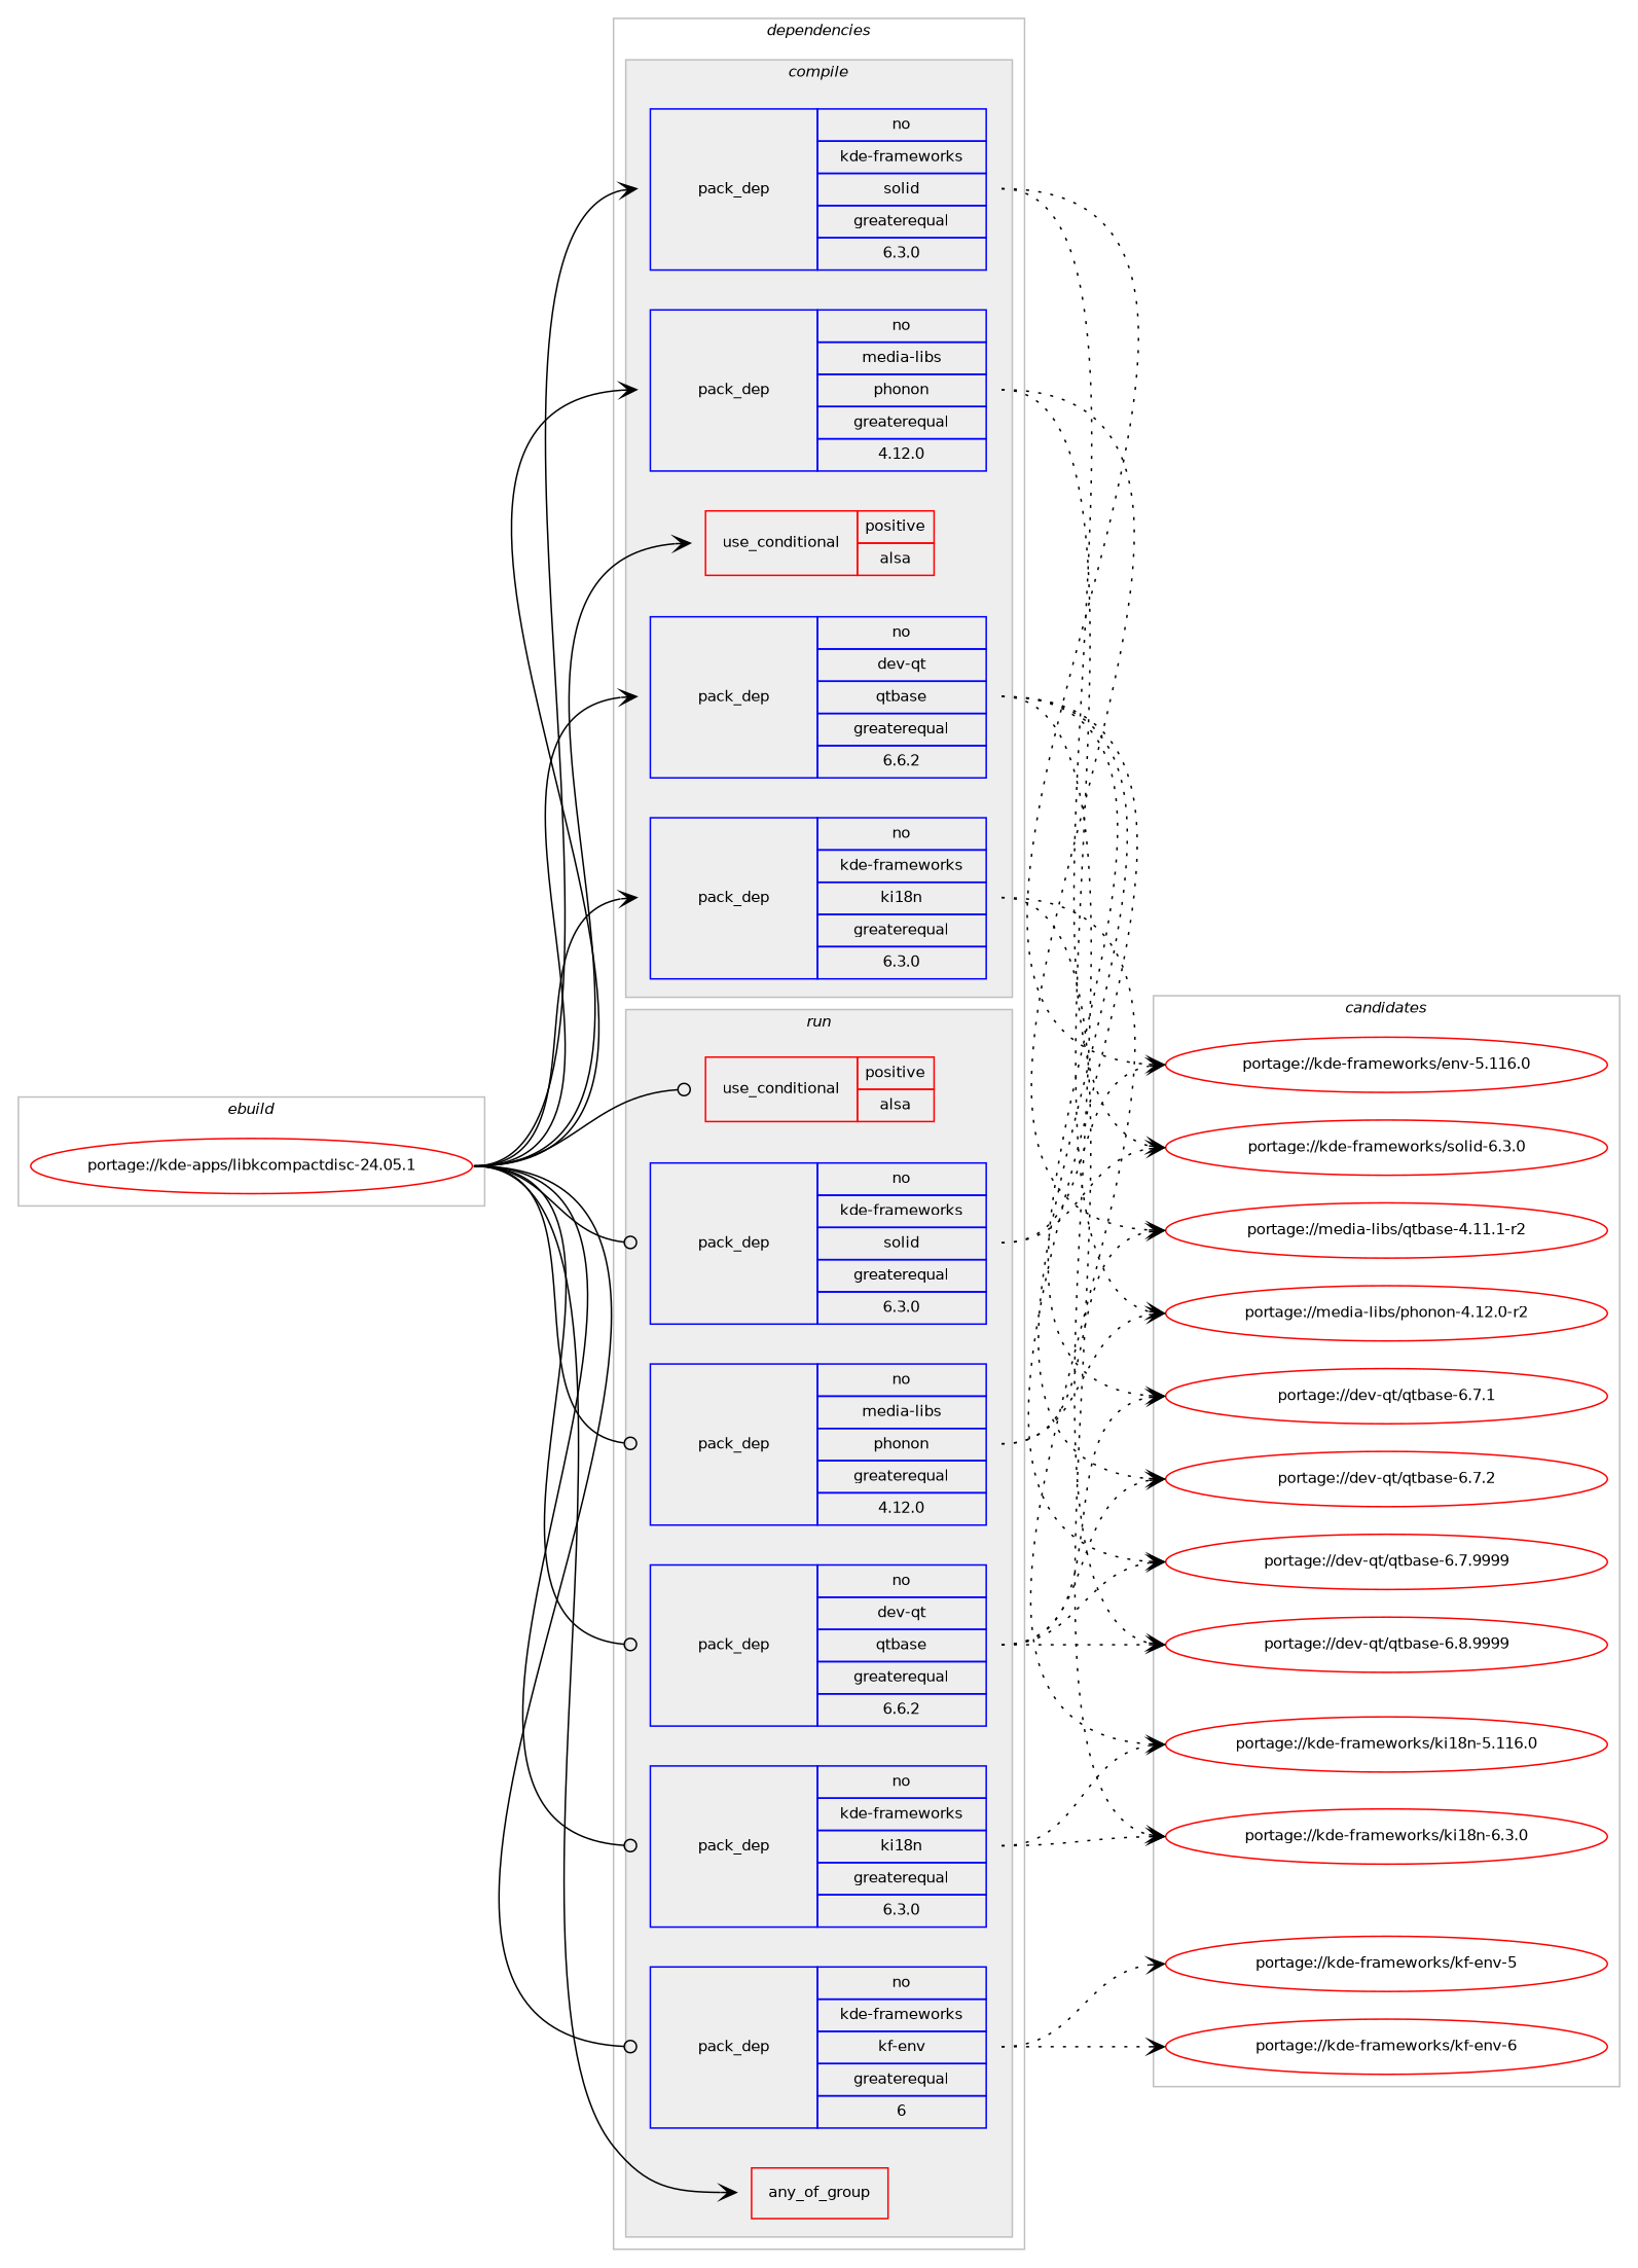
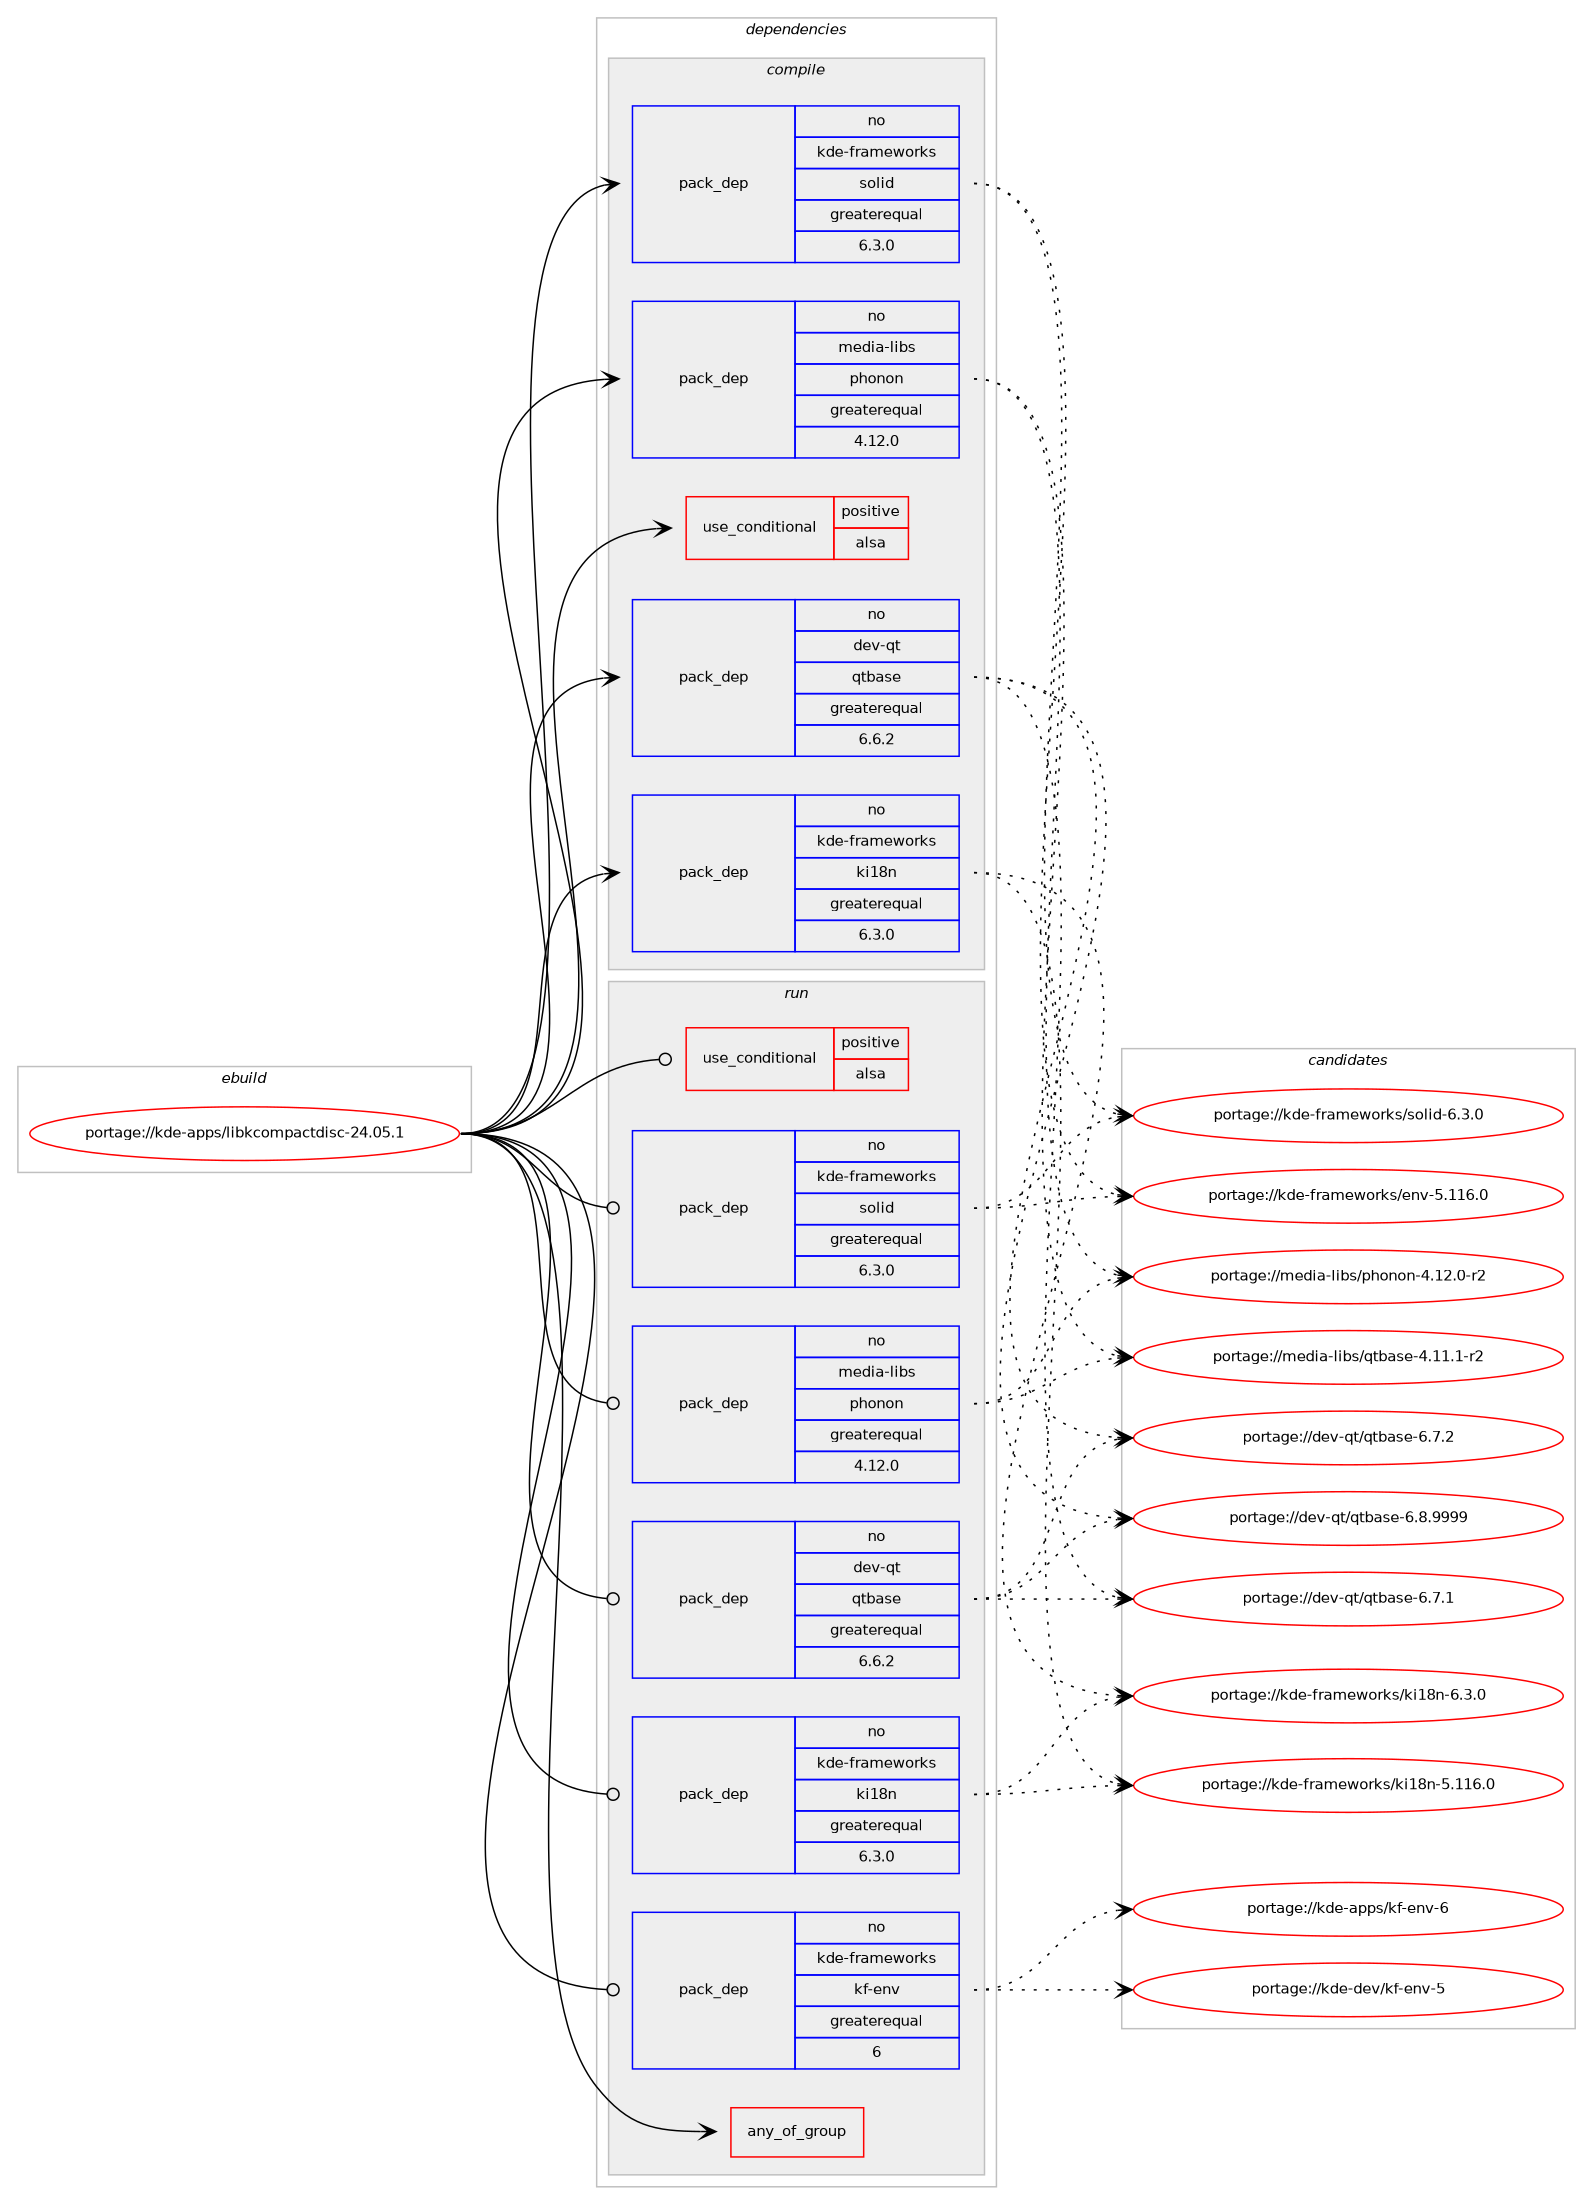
  digraph {
    compound=true
    concentrate=true
    fontname=Helvetica
    fontsize=10
    newrank=true
    rankdir=LR
    ranksep=1.5
    node [color=red fontname=Helvetica fontsize=10]
    edge [arrowhead=vee headport=w style=dotted tailport=e weight=100]
    n1 [label="portage://kde-apps/libkcompactdisc-24.05.1" width=4]
    n2 [label=<<TABLE BORDER="0" CELLBORDER="1" CELLSPACING="0" CELLPADDING="4"><TR><TD ROWSPAN="3" CELLPADDING="10">use_conditional</TD></TR><TR><TD>positive</TD></TR><TR><TD>alsa</TD></TR></TABLE>> shape=none]
    n3 [color=blue label=<<TABLE BORDER="0" CELLBORDER="1" CELLSPACING="0" CELLPADDING="4" WIDTH="220"><TR><TD ROWSPAN="6" CELLPADDING="30">pack_dep</TD></TR><TR><TD WIDTH="110">no</TD></TR><TR><TD>dev-qt</TD></TR><TR><TD>qtbase</TD></TR><TR><TD>greaterequal</TD></TR><TR><TD>6.6.2</TD></TR></TABLE>> shape=none]
    n4 [color=blue label=<<TABLE BORDER="0" CELLBORDER="1" CELLSPACING="0" CELLPADDING="4" WIDTH="220"><TR><TD ROWSPAN="6" CELLPADDING="30">pack_dep</TD></TR><TR><TD WIDTH="110">no</TD></TR><TR><TD>kde-frameworks</TD></TR><TR><TD>ki18n</TD></TR><TR><TD>greaterequal</TD></TR><TR><TD>6.3.0</TD></TR></TABLE>> shape=none]
    n5 [color=blue label=<<TABLE BORDER="0" CELLBORDER="1" CELLSPACING="0" CELLPADDING="4" WIDTH="220"><TR><TD ROWSPAN="6" CELLPADDING="30">pack_dep</TD></TR><TR><TD WIDTH="110">no</TD></TR><TR><TD>kde-frameworks</TD></TR><TR><TD>solid</TD></TR><TR><TD>greaterequal</TD></TR><TR><TD>6.3.0</TD></TR></TABLE>> shape=none]
    n6 [color=blue label=<<TABLE BORDER="0" CELLBORDER="1" CELLSPACING="0" CELLPADDING="4" WIDTH="220"><TR><TD ROWSPAN="6" CELLPADDING="30">pack_dep</TD></TR><TR><TD WIDTH="110">no</TD></TR><TR><TD>media-libs</TD></TR><TR><TD>phonon</TD></TR><TR><TD>greaterequal</TD></TR><TR><TD>4.12.0</TD></TR></TABLE>> shape=none]
    n7 [color=blue label=<<TABLE BORDER="0" CELLBORDER="1" CELLSPACING="0" CELLPADDING="4" WIDTH="220"><TR><TD ROWSPAN="6" CELLPADDING="30">pack_dep</TD></TR><TR><TD WIDTH="110">no</TD></TR><TR><TD>media-libs</TD></TR><TR><TD>phonon</TD></TR><TR><TD>greaterequal</TD></TR><TR><TD>4.12.0</TD></TR></TABLE>> shape=none]
    n8 [label=<<TABLE BORDER="0" CELLBORDER="1" CELLSPACING="0" CELLPADDING="4"><TR><TD CELLPADDING="10">any_of_group</TD></TR></TABLE>> shape=none]
    n9 [label=<<TABLE BORDER="0" CELLBORDER="1" CELLSPACING="0" CELLPADDING="4"><TR><TD ROWSPAN="3" CELLPADDING="10">use_conditional</TD></TR><TR><TD>positive</TD></TR><TR><TD>alsa</TD></TR></TABLE>> shape=none]
    n10 [color=blue label=<<TABLE BORDER="0" CELLBORDER="1" CELLSPACING="0" CELLPADDING="4" WIDTH="220"><TR><TD ROWSPAN="6" CELLPADDING="30">pack_dep</TD></TR><TR><TD WIDTH="110">no</TD></TR><TR><TD>dev-qt</TD></TR><TR><TD>qtbase</TD></TR><TR><TD>greaterequal</TD></TR><TR><TD>6.6.2</TD></TR></TABLE>> shape=none]
    n11 [color=blue label=<<TABLE BORDER="0" CELLBORDER="1" CELLSPACING="0" CELLPADDING="4" WIDTH="220"><TR><TD ROWSPAN="6" CELLPADDING="30">pack_dep</TD></TR><TR><TD WIDTH="110">no</TD></TR><TR><TD>kde-frameworks</TD></TR><TR><TD>kf-env</TD></TR><TR><TD>greaterequal</TD></TR><TR><TD>6</TD></TR></TABLE>> shape=none]
    n12 [color=blue label=<<TABLE BORDER="0" CELLBORDER="1" CELLSPACING="0" CELLPADDING="4" WIDTH="220"><TR><TD ROWSPAN="6" CELLPADDING="30">pack_dep</TD></TR><TR><TD WIDTH="110">no</TD></TR><TR><TD>kde-frameworks</TD></TR><TR><TD>ki18n</TD></TR><TR><TD>greaterequal</TD></TR><TR><TD>6.3.0</TD></TR></TABLE>> shape=none]
    n13 [color=blue label=<<TABLE BORDER="0" CELLBORDER="1" CELLSPACING="0" CELLPADDING="4" WIDTH="220"><TR><TD ROWSPAN="6" CELLPADDING="30">pack_dep</TD></TR><TR><TD WIDTH="110">no</TD></TR><TR><TD>kde-frameworks</TD></TR><TR><TD>solid</TD></TR><TR><TD>greaterequal</TD></TR><TR><TD>6.3.0</TD></TR></TABLE>> shape=none]
    n14 [label="portage://dev-qt/qtbase-6.7.1" width=4]
    n15 [label="portage://dev-qt/qtbase-6.7.2" width=4]
-   n16 [label="portage://dev-qt/qtbase-6.7.9999" width=4]
    n17 [label="portage://dev-qt/qtbase-6.8.9999" width=4]
    n18 [label="portage://kde-frameworks/ki18n-5.116.0" width=4]
    n19 [label="portage://kde-frameworks/ki18n-6.3.0" width=4]
    n20 [label="portage://kde-frameworks/env-5.116.0" width=4]
    n21 [label="portage://kde-frameworks/solid-6.3.0" width=4]
    n22 [label="portage://media-libs/qtbase-4.11.1-r2" width=4]
    n23 [label="portage://media-libs/phonon-4.12.0-r2" width=4]
-   n24 [label="portage://kde-frameworks/kf-env-5" width=4]
-   n25 [label="portage://kde-frameworks/kf-env-6" width=4]
+   n24 [label="portage://kde-dev/kf-env-5" width=4]
+   n25 [label="portage://kde-apps/kf-env-6" width=4]
    subgraph cluster_1 {
      color=gray
      label=<<i>ebuild</i>>
      rank=same
      n1
    }
    subgraph cluster_2 {
      color=gray
      label=<<i>dependencies</i>>
      subgraph cluster_3 {
        color=gray
        fillcolor="#eeeeee"
        label=<<i>compile</i>>
        style=filled
        subgraph sub_4 {
          color=gray
          fillcolor="#eeeeee"
          label=<<i>compile</i>>
          style=filled
          n2
        }
        subgraph sub_5 {
          color=gray
          fillcolor="#eeeeee"
          label=<<i>compile</i>>
          style=filled
          n3
        }
        subgraph sub_6 {
          color=gray
          fillcolor="#eeeeee"
          label=<<i>compile</i>>
          style=filled
          n4
        }
        subgraph sub_7 {
          color=gray
          fillcolor="#eeeeee"
          label=<<i>compile</i>>
          style=filled
          n5
        }
        subgraph sub_8 {
          color=gray
          fillcolor="#eeeeee"
          label=<<i>compile</i>>
          style=filled
          n6
        }
      }
      subgraph cluster_9 {
        color=gray
        fillcolor="#eeeeee"
        label=<<i>compile and run</i>>
        style=filled
      }
      subgraph cluster_10 {
        color=gray
        fillcolor="#eeeeee"
        label=<<i>run</i>>
        style=filled
        subgraph sub_11 {
          color=gray
          fillcolor="#eeeeee"
          label=<<i>run</i>>
          style=filled
          n7
        }
        subgraph sub_12 {
          color=gray
          fillcolor="#eeeeee"
          label=<<i>run</i>>
          style=filled
          n8
        }
        subgraph sub_13 {
          color=gray
          fillcolor="#eeeeee"
          label=<<i>run</i>>
          style=filled
          n9
        }
        subgraph sub_14 {
          color=gray
          fillcolor="#eeeeee"
          label=<<i>run</i>>
          style=filled
          n10
        }
        subgraph sub_15 {
          color=gray
          fillcolor="#eeeeee"
          label=<<i>run</i>>
          style=filled
          n11
        }
        subgraph sub_16 {
          color=gray
          fillcolor="#eeeeee"
          label=<<i>run</i>>
          style=filled
          n12
        }
        subgraph sub_17 {
          color=gray
          fillcolor="#eeeeee"
          label=<<i>run</i>>
          style=filled
          n13
        }
      }
    }
    subgraph cluster_18 {
      color=gray
      label=<<i>candidates</i>>
      rank=same
      subgraph sub_19 {
        color=black
        label=<<i>candidates</i>>
        nodesep=1
        rank=same
        n14
        n15
-       n16
        n17
      }
      subgraph sub_20 {
        color=black
        label=<<i>candidates</i>>
        nodesep=1
        rank=same
        n18
        n19
      }
      subgraph sub_21 {
        color=black
        label=<<i>candidates</i>>
        nodesep=1
        rank=same
        n20
        n21
      }
      subgraph sub_22 {
        color=black
        label=<<i>candidates</i>>
        nodesep=1
        rank=same
        n22
        n23
      }
      subgraph sub_23 {
        color=black
        label=<<i>candidates</i>>
        nodesep=1
        rank=same
        n14
        n15
-       n16
        n17
      }
      subgraph sub_24 {
        color=black
        label=<<i>candidates</i>>
        nodesep=1
        rank=same
        n24
        n25
      }
      subgraph sub_25 {
        color=black
        label=<<i>candidates</i>>
        nodesep=1
        rank=same
        n18
        n19
      }
      subgraph sub_26 {
        color=black
        label=<<i>candidates</i>>
        nodesep=1
        rank=same
        n20
        n21
      }
      subgraph sub_27 {
        color=black
        label=<<i>candidates</i>>
        nodesep=1
        rank=same
        n22
        n23
      }
    }
    n1 -> n2 [style=solid weight=20]
    n1 -> n3 [style=solid weight=20]
    n1 -> n4 [style=solid weight=20]
    n1 -> n5 [style=solid weight=20]
    n1 -> n6 [style=solid weight=20]
    n1 -> n7 [arrowhead=odot style=solid weight=20]
    n1 -> n8 [style=solid weight=20]
    n1 -> n9 [arrowhead=odot style=solid weight=20]
    n1 -> n10 [arrowhead=odot style=solid weight=20]
    n1 -> n11 [arrowhead=odot style=solid weight=20]
    n1 -> n12 [arrowhead=odot style=solid weight=20]
    n1 -> n13 [arrowhead=odot style=solid weight=20]
    n3 -> n14
    n3 -> n15
-   n3 -> n16
    n3 -> n17
    n4 -> n18
    n4 -> n19
    n5 -> n20
    n5 -> n21
    n6 -> n22
    n6 -> n23
    n7 -> n22
    n7 -> n23
    n10 -> n14
    n10 -> n15
-   n10 -> n16
    n10 -> n17
    n11 -> n24
    n11 -> n25
    n12 -> n18
    n12 -> n19
    n13 -> n20
    n13 -> n21
  }
